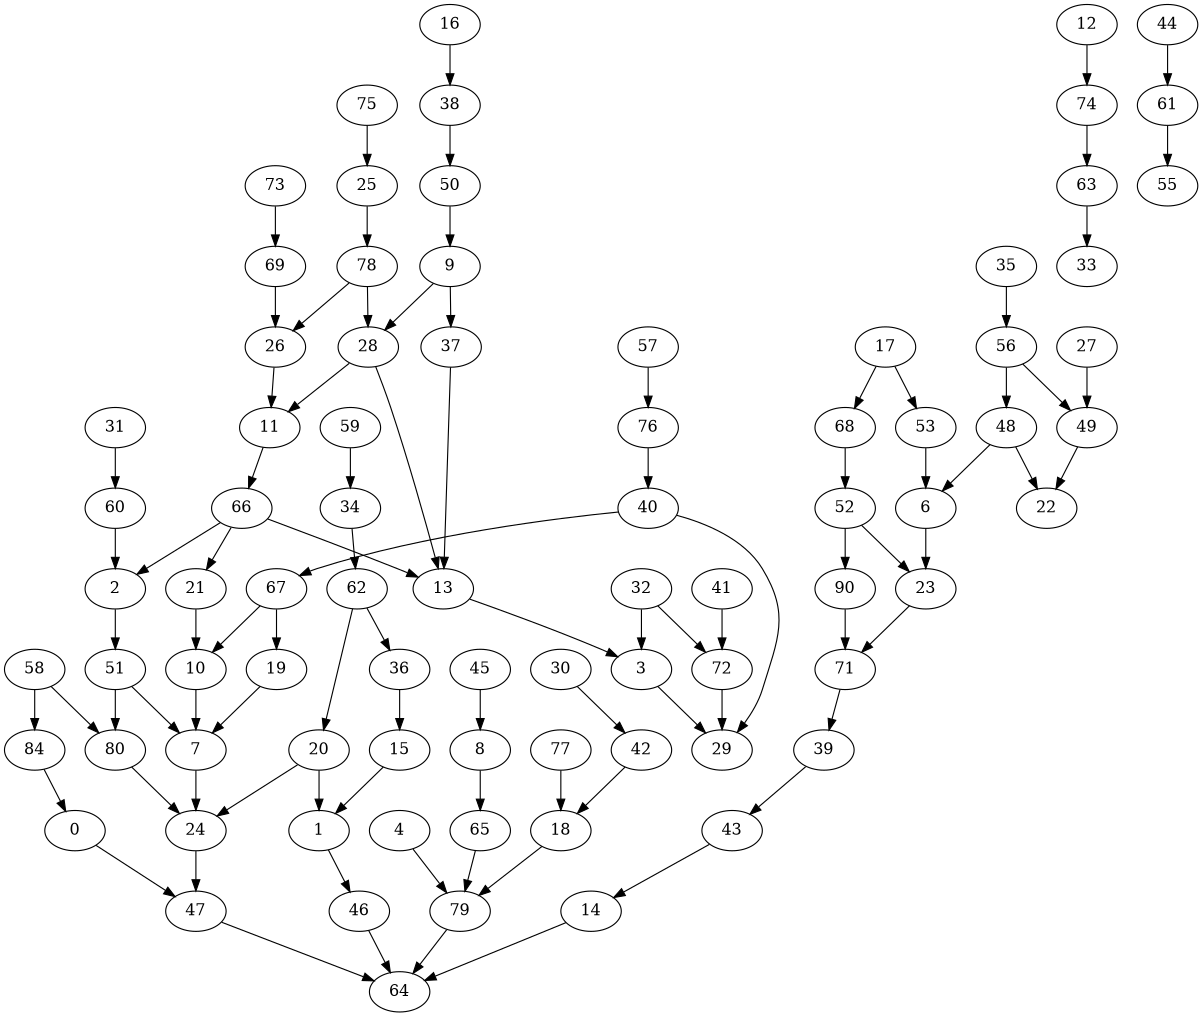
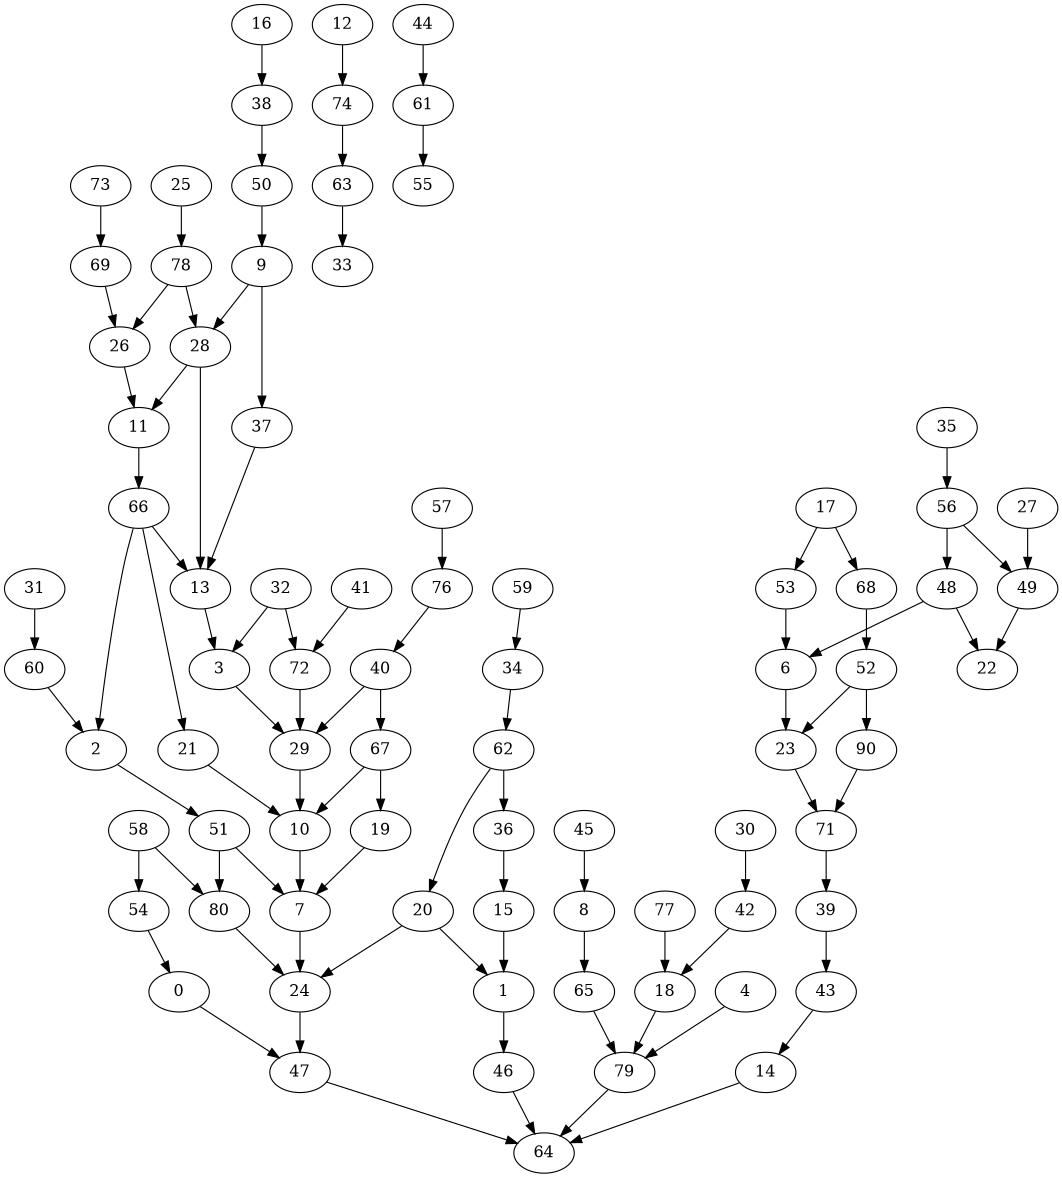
  strict digraph {
    0
    47
    64
-   54 [label=84]
+   54
    1
    46
    20
    24
    2
    51
    7
    80
    60
    66
    21
    13
    10
    3
    29
    32
    72
    4
    79
    71
    39
    43
    6
    23
    48
    22
    53
    19
    8
    65
    45
    9
    28
    37
    11
    50
    67
    26
    14
    15
    36
    18
    42
    77
    62
    49
    52
    n52 [label=90]
    25
    78
-   75
    69
    40
    63
    33
    34
    59
    38
    16
    76
    30
    56
    27
    68
    17
    58
    61
    55
    35
    31
    44
    74
    73
    41
    12
    57
    0 -> 47
    47 -> 64
    54 -> 0
    1 -> 46
    46 -> 64
    20 -> 1
    20 -> 24
    24 -> 47
    2 -> 51
    51 -> 7
    51 -> 80
    7 -> 24
    80 -> 24
    60 -> 2
    66 -> 2
    66 -> 21
    66 -> 13
    21 -> 10
    13 -> 3
    10 -> 7
    3 -> 29
+   29 -> 10
    32 -> 3
    32 -> 72
    72 -> 29
    4 -> 79
    79 -> 64
    71 -> 39
    39 -> 43
    43 -> 14
    6 -> 23
    23 -> 71
    48 -> 6
    48 -> 22
    53 -> 6
    19 -> 7
    8 -> 65
    65 -> 79
    45 -> 8
    9 -> 28
    9 -> 37
    28 -> 13
    28 -> 11
    37 -> 13
    11 -> 66
    50 -> 9
    67 -> 10
    67 -> 19
    26 -> 11
    14 -> 64
    15 -> 1
    36 -> 15
    18 -> 79
    42 -> 18
    77 -> 18
    62 -> 20
    62 -> 36
    49 -> 22
    52 -> 23
    52 -> n52
    n52 -> 71
    25 -> 78
    78 -> 28
    78 -> 26
-   75 -> 25
    69 -> 26
    40 -> 29
    40 -> 67
    63 -> 33
    34 -> 62
    59 -> 34
    38 -> 50
    16 -> 38
    76 -> 40
    30 -> 42
    56 -> 48
    56 -> 49
    27 -> 49
    68 -> 52
    17 -> 53
    17 -> 68
    58 -> 54
    58 -> 80
    61 -> 55
    35 -> 56
    31 -> 60
    44 -> 61
    74 -> 63
    73 -> 69
    41 -> 72
    12 -> 74
    57 -> 76
  }
